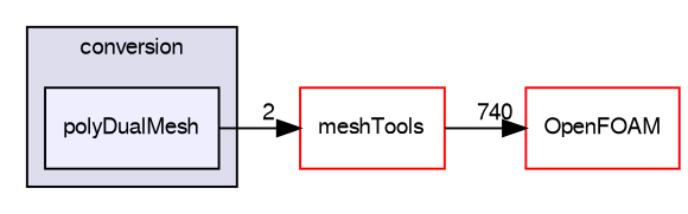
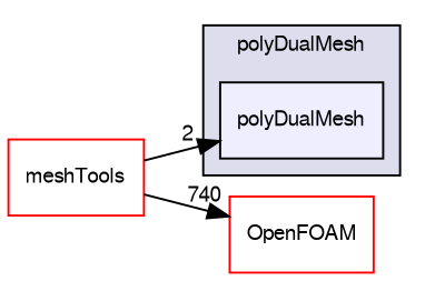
  digraph {
    compound=true
    rankdir=LR
    node [fontname=FreeSans fontsize=10 shape=box color=red]
    edge [labeldistance=1.5 labelfontname=FreeSans labelfontsize=10]
    n1 [fillcolor="#eeeeff" label=polyDualMesh pencolor=black style=filled color=""]
    n2 [label=meshTools]
    n3 [label=OpenFOAM]
    subgraph cluster_1 {
      bgcolor="#ddddee"
      fontname=FreeSans
      fontsize=10
-     label=conversion
+     label=polyDualMesh
      pencolor=black
      n1
    }
-   n1 -> n2 [headlabel=2]
+   n2 -> n1 [headlabel=2]
    n2 -> n3 [headlabel=740]
  }
